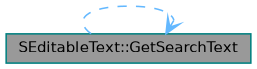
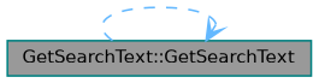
  digraph {
    rankdir=LR
-   n1 [color=teal fillcolor=grey60 fontcolor=black fontname=Helvetica fontsize=10 height=0.2 label="SEditableText::GetSearchText" shape=box style=filled width=0.4]
+   n1 [color=teal fillcolor=grey60 fontcolor=black fontname=Helvetica fontsize=10 height=0.2 label="GetSearchText::GetSearchText" shape=box style=filled width=0.4]
    n1 -> n1 [color=steelblue1 fontname=Helvetica fontsize=10 labelfontname=Helvetica labelfontsize=10 style=dashed arrowhead=vee]
  }
